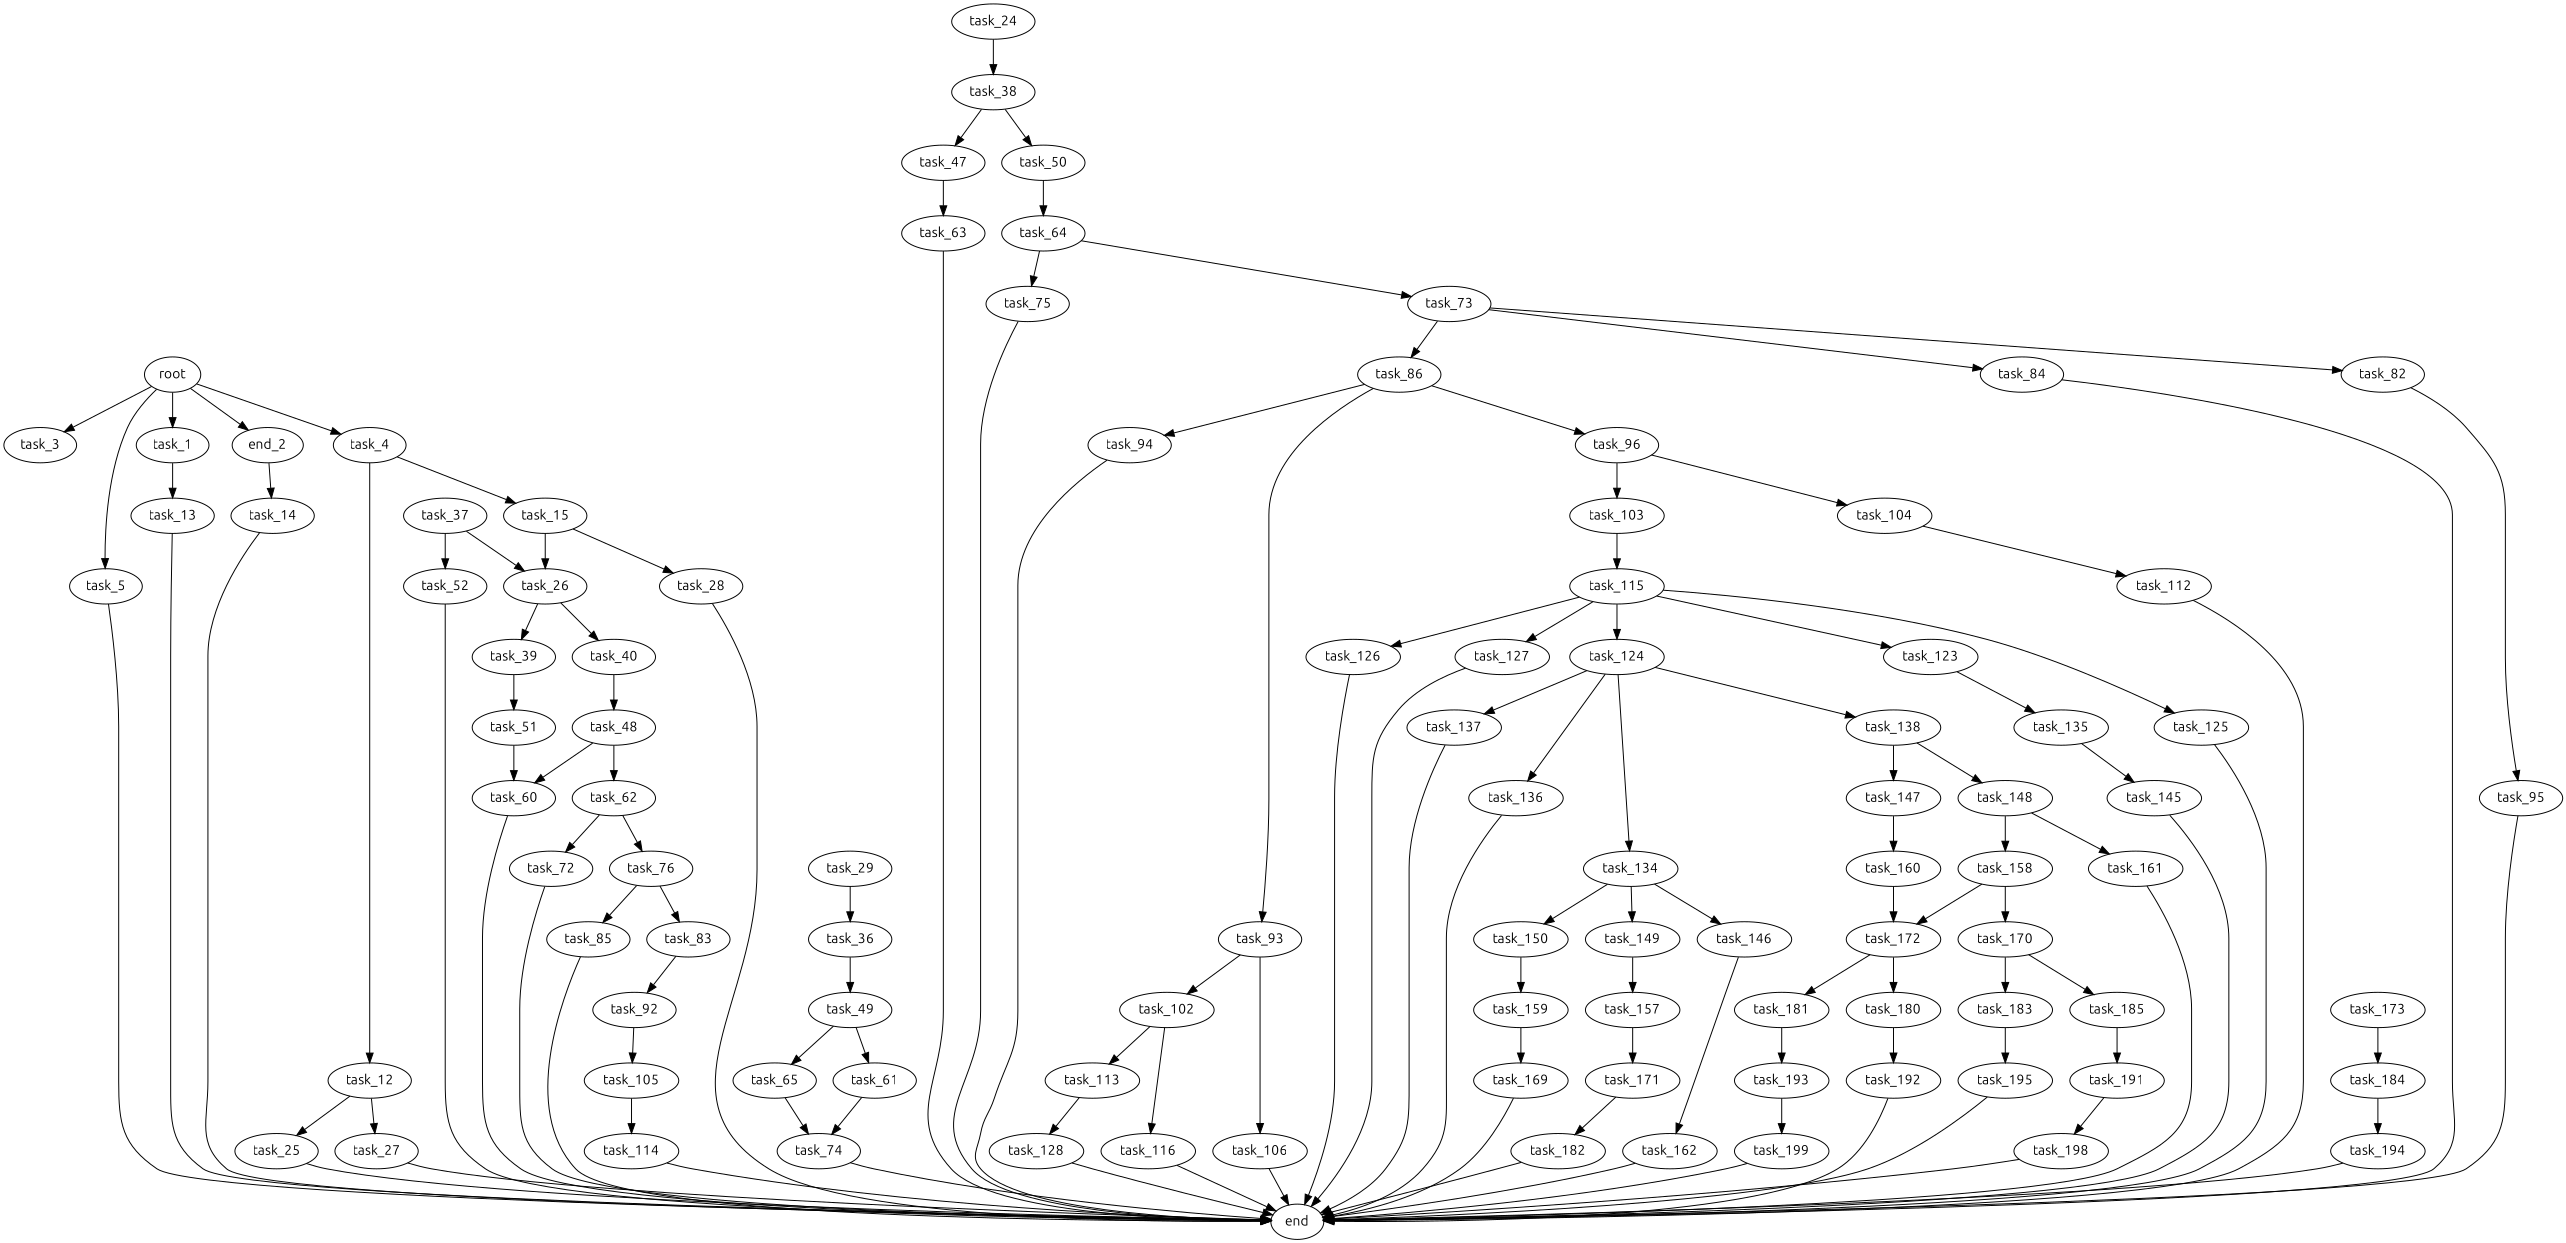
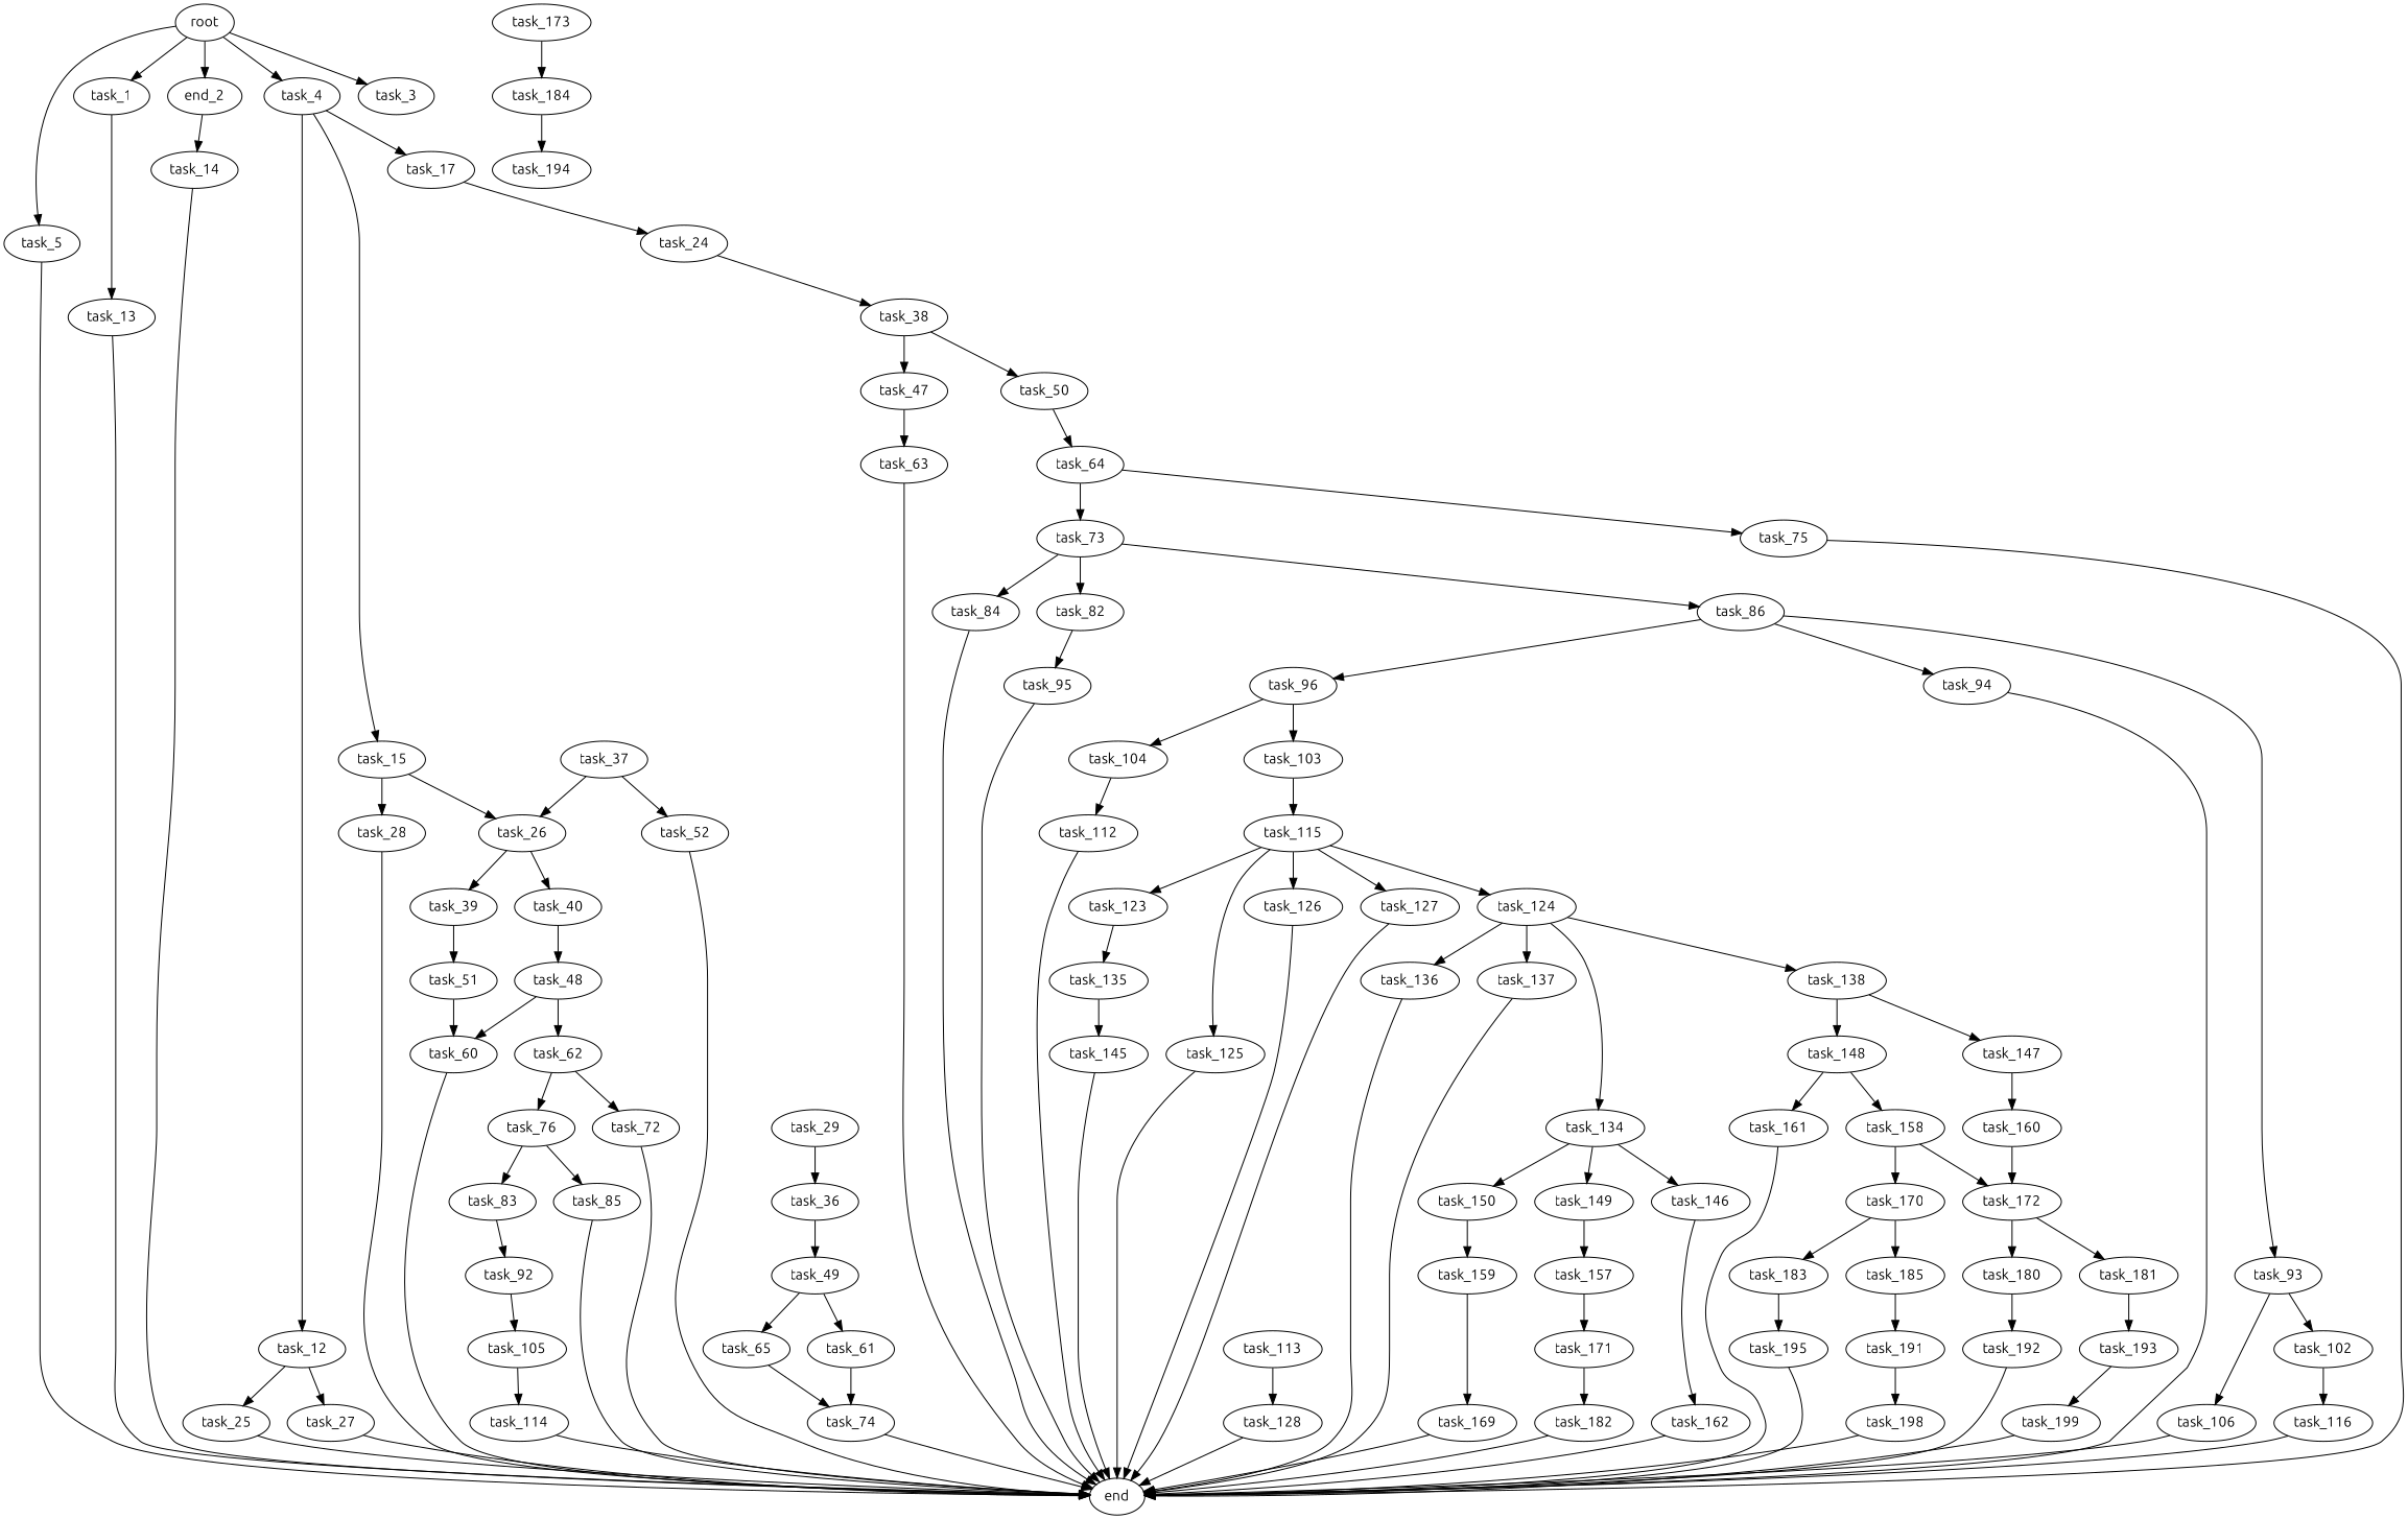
  digraph {
    fontname=Ubuntu
    node [fontname=Ubuntu]
    edge [fontname=Ubuntu]
    root
    task_1
    n3 [label=end_2]
    task_3
    task_4
    task_5
    task_13
    task_14
    task_12
    task_15
+   task_17
    end
    task_25
    task_27
    task_26
    task_28
    task_24
    task_39
    task_40
    task_29
    task_36
    task_38
    task_47
    task_50
    task_37
    task_52
    task_51
    task_48
    task_49
    task_61
    task_65
    task_63
    task_64
    task_60
    task_62
    task_72
    task_76
    task_74
    task_73
    task_75
    task_83
    task_85
    task_82
    task_84
    task_86
    task_95
    task_93
    task_94
    task_96
    task_92
    task_105
    task_102
    task_106
    task_103
    task_104
    task_114
    task_113
    task_116
    task_115
    task_112
    task_128
    task_123
    task_124
    task_125
    task_126
    task_127
    task_135
    task_134
    task_136
    task_137
    task_138
    task_145
    task_146
    task_149
    task_150
    task_147
    task_148
    task_162
    task_157
    task_159
    task_160
    task_158
    task_161
    task_172
    task_170
    task_171
    task_169
    task_182
    task_183
    task_185
    task_180
    task_181
    task_173
    task_184
    task_195
    task_191
    task_192
    task_193
    task_194
    task_199
    task_198
    root -> task_1
    root -> n3
    root -> task_3
    root -> task_4
    root -> task_5
    task_1 -> task_13
    n3 -> task_14
    task_4 -> task_12
    task_4 -> task_15
+   task_4 -> task_17
    task_5 -> end
    task_13 -> end
    task_14 -> end
    task_12 -> task_25
    task_12 -> task_27
    task_15 -> task_26
    task_15 -> task_28
+   task_17 -> task_24
    task_25 -> end
    task_27 -> end
    task_26 -> task_39
    task_26 -> task_40
    task_28 -> end
    task_24 -> task_38
    task_39 -> task_51
    task_40 -> task_48
    task_29 -> task_36
    task_36 -> task_49
    task_38 -> task_47
    task_38 -> task_50
    task_47 -> task_63
    task_50 -> task_64
    task_37 -> task_26
    task_37 -> task_52
    task_52 -> end
    task_51 -> task_60
    task_48 -> task_60
    task_48 -> task_62
    task_49 -> task_61
    task_49 -> task_65
    task_61 -> task_74
    task_65 -> task_74
    task_63 -> end
    task_64 -> task_73
    task_64 -> task_75
    task_60 -> end
    task_62 -> task_72
    task_62 -> task_76
    task_72 -> end
    task_76 -> task_83
    task_76 -> task_85
    task_74 -> end
    task_73 -> task_82
    task_73 -> task_84
    task_73 -> task_86
    task_75 -> end
    task_83 -> task_92
    task_85 -> end
    task_82 -> task_95
    task_84 -> end
    task_86 -> task_93
    task_86 -> task_94
    task_86 -> task_96
    task_95 -> end
    task_93 -> task_102
    task_93 -> task_106
    task_94 -> end
    task_96 -> task_103
    task_96 -> task_104
    task_92 -> task_105
    task_105 -> task_114
-   task_102 -> task_113
    task_102 -> task_116
    task_106 -> end
    task_103 -> task_115
    task_104 -> task_112
    task_114 -> end
    task_113 -> task_128
    task_116 -> end
    task_115 -> task_123
    task_115 -> task_124
    task_115 -> task_125
    task_115 -> task_126
    task_115 -> task_127
    task_112 -> end
    task_128 -> end
    task_123 -> task_135
    task_124 -> task_134
    task_124 -> task_136
    task_124 -> task_137
    task_124 -> task_138
    task_125 -> end
    task_126 -> end
    task_127 -> end
    task_135 -> task_145
    task_134 -> task_146
    task_134 -> task_149
    task_134 -> task_150
    task_136 -> end
    task_137 -> end
    task_138 -> task_147
    task_138 -> task_148
    task_145 -> end
    task_146 -> task_162
    task_149 -> task_157
    task_150 -> task_159
    task_147 -> task_160
    task_148 -> task_158
    task_148 -> task_161
    task_162 -> end
    task_157 -> task_171
    task_159 -> task_169
    task_160 -> task_172
    task_158 -> task_172
    task_158 -> task_170
    task_161 -> end
    task_172 -> task_180
    task_172 -> task_181
    task_170 -> task_183
    task_170 -> task_185
    task_171 -> task_182
    task_169 -> end
    task_182 -> end
    task_183 -> task_195
    task_185 -> task_191
    task_180 -> task_192
    task_181 -> task_193
    task_173 -> task_184
    task_184 -> task_194
    task_195 -> end
    task_191 -> task_198
    task_192 -> end
    task_193 -> task_199
-   task_194 -> end
    task_199 -> end
    task_198 -> end
  }
